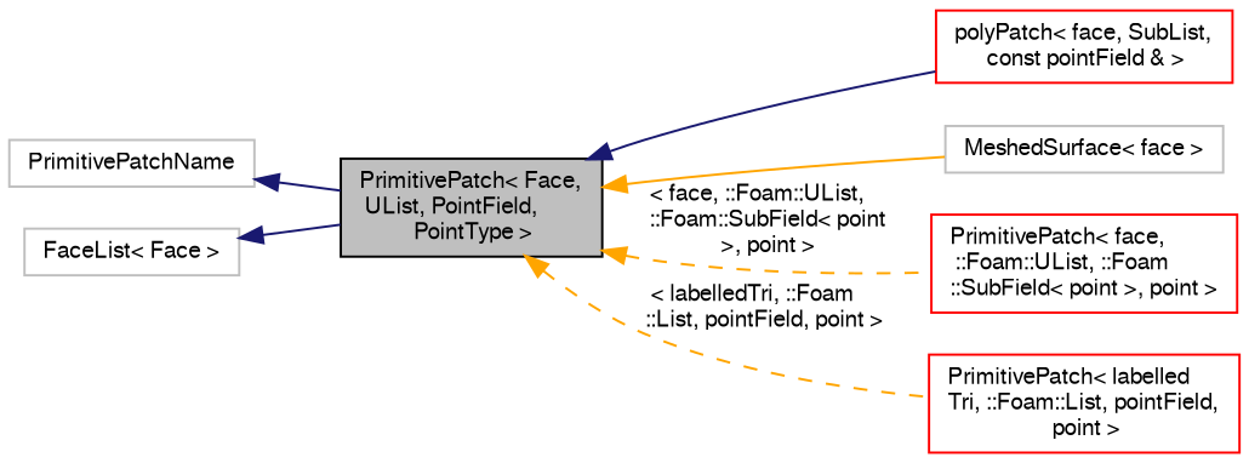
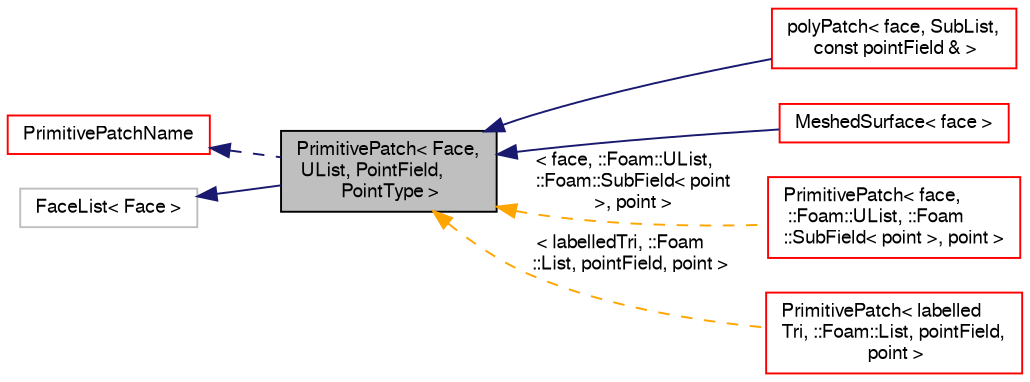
  digraph {
    rankdir=LR
    node [color=red fontname=FreeSans fontsize=10 shape=record]
    edge [color=midnightblue dir=back fontname=FreeSans fontsize=10 labelfontname=FreeSans labelfontsize=10 style=solid]
    n1 [color=black fillcolor=grey75 fontcolor=black height=0.2 label="PrimitivePatch\< Face,\l UList, PointField,\l PointType \>" style=filled width=0.4]
    n2 [height=0.2 label="polyPatch\< face, SubList,\l const pointField & \>" width=0.4]
-   n3 [color=grey75 height=0.2 label="MeshedSurface\< face \>" width=0.4]
+   n3 [height=0.2 label="MeshedSurface\< face \>" width=0.4]
    n4 [height=0.2 label="PrimitivePatch\< face,\l ::Foam::UList, ::Foam\l::SubField\< point \>, point \>" width=0.4]
    n5 [height=0.2 label="PrimitivePatch\< labelled\lTri, ::Foam::List, pointField,\l point \>" width=0.4]
-   n6 [color=grey75 height=0.2 label=PrimitivePatchName width=0.4]
+   n6 [height=0.2 label=PrimitivePatchName width=0.4]
    n7 [color=grey75 height=0.2 label="FaceList\< Face \>" width=0.4]
    n1 -> n2
-   n1 -> n3 [color=orange]
+   n1 -> n3
    n1 -> n4 [color=orange label=" \< face, ::Foam::UList,\l ::Foam::SubField\< point\l \>, point \>" style=dashed]
    n1 -> n5 [color=orange label=" \< labelledTri, ::Foam\l::List, pointField, point \>" style=dashed]
-   n6 -> n1
+   n6 -> n1 [style=dashed]
    n7 -> n1
  }
